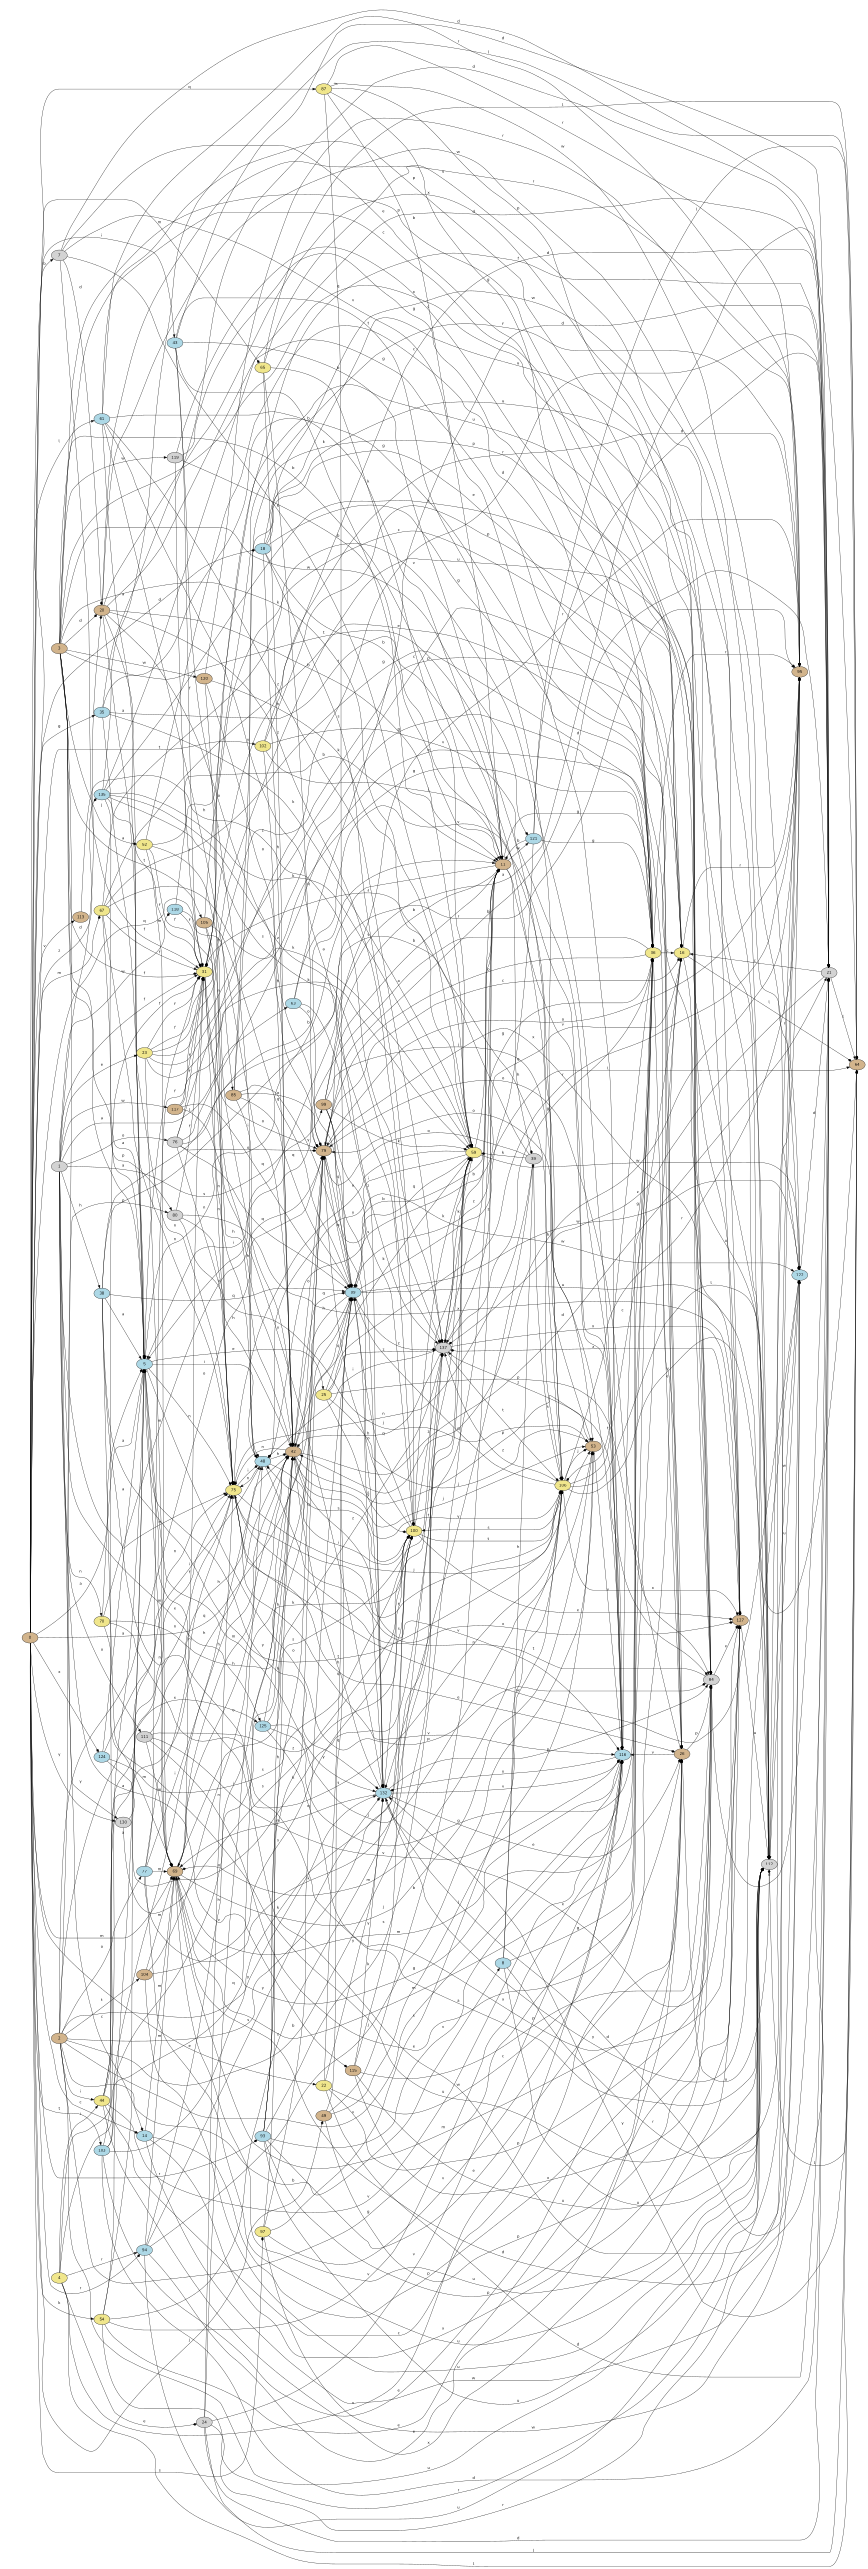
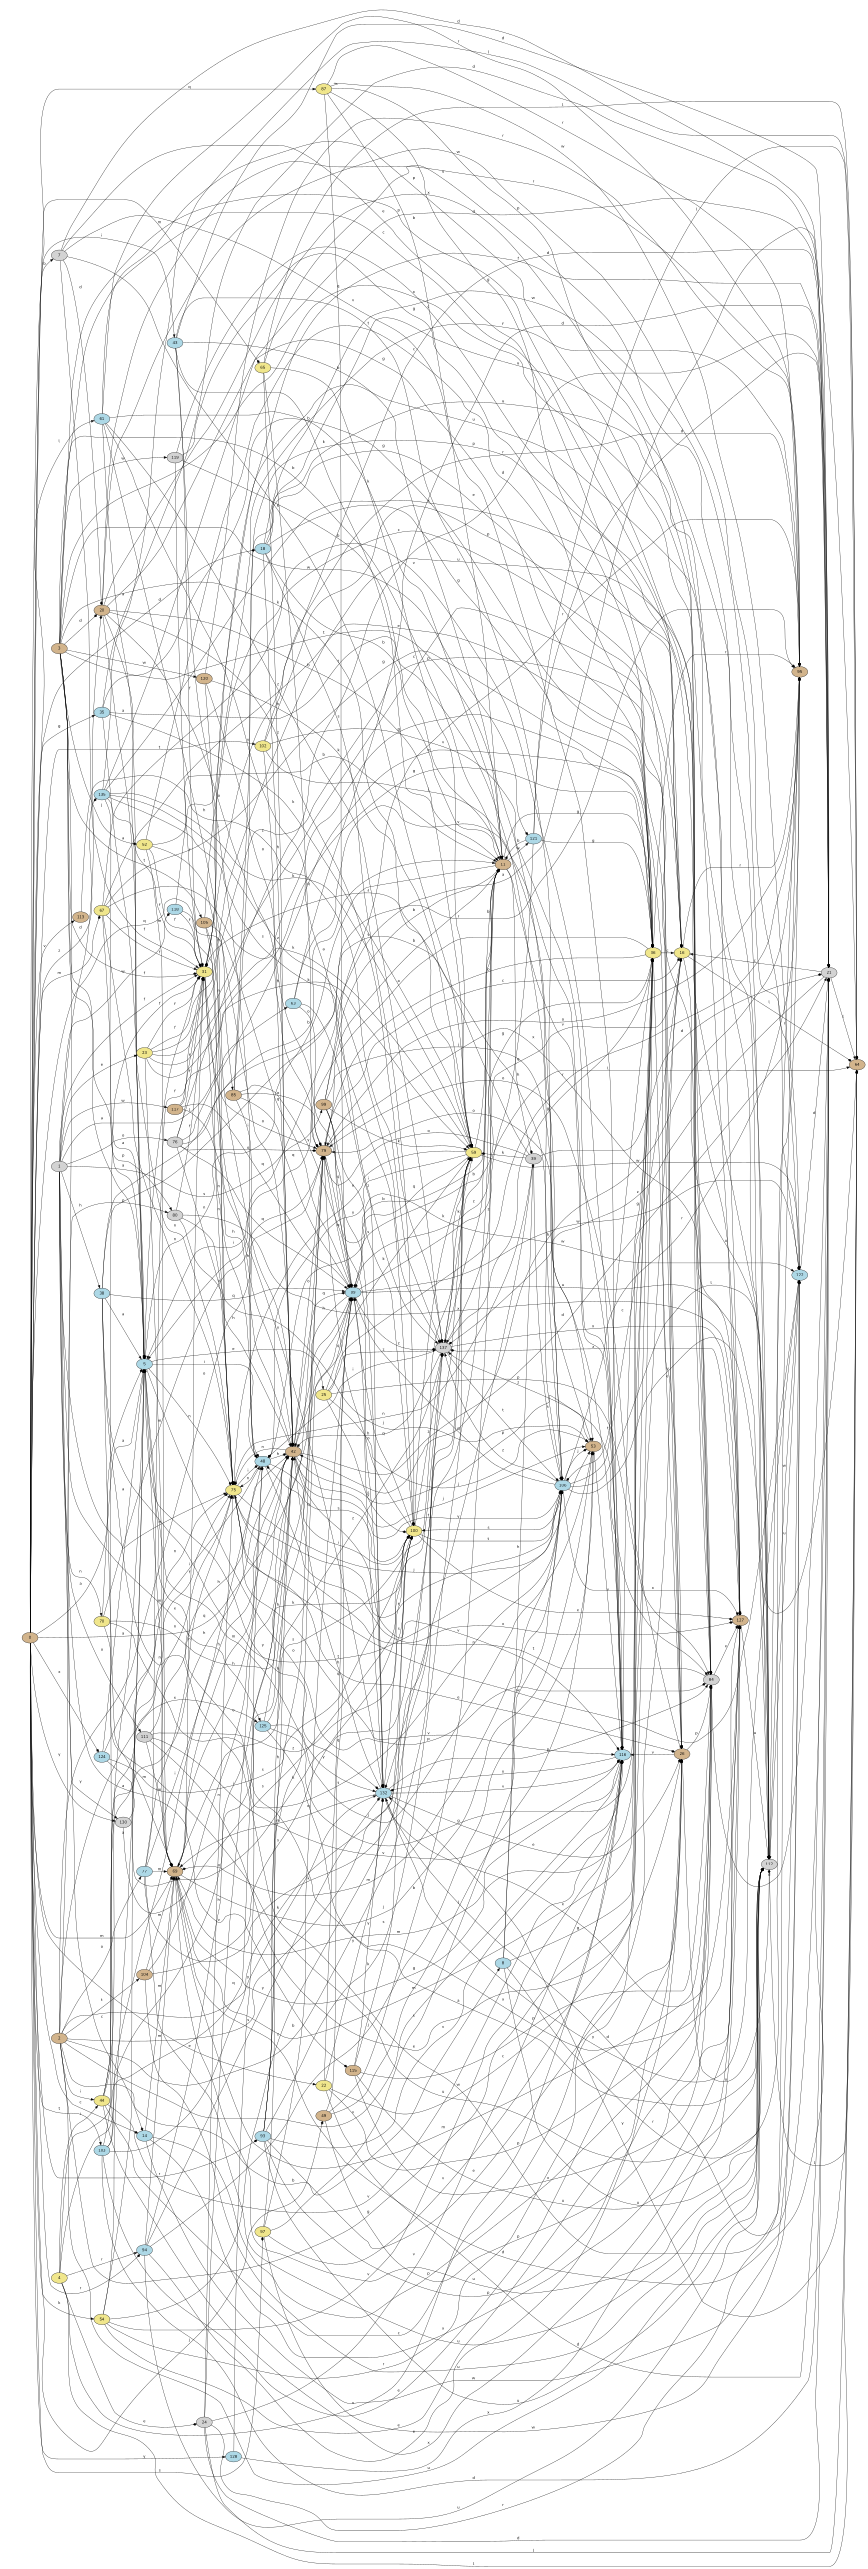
  strict digraph {
    fontname=Nunito
    rankdir=LR
    node [fillcolor=lightblue fontname=Nunito style=filled]
    edge [arrowhead=diamond fontname=Nunito]
    0 [fillcolor=tan]
    5
    7 [fillcolor=lightgrey]
    14
    18
    22 [fillcolor=khaki]
    35
    43
    49 [fillcolor=tan]
    n10 [fillcolor=khaki label=54]
    61
    65 [fillcolor=khaki]
    67 [fillcolor=khaki]
    69 [fillcolor=tan]
    85 [fillcolor=tan]
    87 [fillcolor=khaki]
    89
    93
    94
    97 [fillcolor=khaki]
    102 [fillcolor=khaki]
    103
    113 [fillcolor=tan]
    124
+   128
    130 [fillcolor=lightgrey]
    135
    31 [fillcolor=khaki]
    75 [fillcolor=khaki]
    84 [fillcolor=lightgrey]
    48
    25 [fillcolor=khaki]
    53 [fillcolor=tan]
    132
    20 [fillcolor=tan]
    59 [fillcolor=khaki]
    116
    21 [fillcolor=lightgrey]
    26 [fillcolor=tan]
    127 [fillcolor=tan]
    122
    11 [fillcolor=tan]
    36 [fillcolor=khaki]
    100 [fillcolor=khaki]
    112 [fillcolor=lightgrey]
    42 [fillcolor=tan]
    16 [fillcolor=khaki]
-   106 [fillcolor=khaki]
+   106
    95 [fillcolor=tan]
    137 [fillcolor=lightgrey]
    64 [fillcolor=tan]
    79 [fillcolor=tan]
    1 [fillcolor=lightgrey]
    23 [fillcolor=khaki]
    38
    63
    70 [fillcolor=khaki]
    76 [fillcolor=lightgrey]
    99 [fillcolor=tan]
    111 [fillcolor=lightgrey]
    115 [fillcolor=tan]
    117 [fillcolor=tan]
    118
    125
    2 [fillcolor=tan]
    8
    44 [fillcolor=khaki]
    77
    80 [fillcolor=lightgrey]
    104 [fillcolor=tan]
    39 [fillcolor=lightgrey]
    121
    3 [fillcolor=tan]
    52 [fillcolor=khaki]
    105 [fillcolor=tan]
    119 [fillcolor=lightgrey]
    120 [fillcolor=tan]
    4 [fillcolor=khaki]
    24 [fillcolor=lightgrey]
    0 -> 5 [label=a]
    0 -> 7 [arrowhead=normal label=b]
    0 -> 14 [label=c]
    0 -> 18 [label=d]
    0 -> 22 [arrowhead=normal label=e]
    0 -> 35 [arrowhead=normal label=g]
    0 -> 43 [arrowhead=normal label=i]
    0 -> 49 [label=j]
    0 -> n10 [arrowhead=normal label=k]
    0 -> 61 [arrowhead=normal label=l]
    0 -> 65 [label=m]
    0 -> 67 [label=m]
    0 -> 69 [label=m]
    0 -> 85 [arrowhead=normal label=q]
    0 -> 87 [arrowhead=normal label=q]
    0 -> 89 [label=q]
    0 -> 93 [label=r]
    0 -> 94 [label=r]
    0 -> 97 [label=s]
    0 -> 102 [arrowhead=normal label=t]
    0 -> 103 [arrowhead=normal label=t]
    0 -> 113 [arrowhead=normal label=v]
    0 -> 124 [label=x]
+   0 -> 128 [arrowhead=normal label=y]
    0 -> 130 [arrowhead=normal label=y]
    0 -> 135 [label=z]
    5 -> 69 [label=m]
    5 -> 31 [arrowhead=normal label=f]
    5 -> 75 [label=n]
    5 -> 84 [label=p]
    5 -> 48 [label=i]
    5 -> 25 [arrowhead=normal label=e]
    5 -> 53 [label=j]
    5 -> 132 [label=y]
    7 -> 31 [arrowhead=normal label=f]
    7 -> 20 [label=d]
    7 -> 59 [label=k]
    7 -> 116 [label=v]
    7 -> 21 [label=d]
    7 -> 26 [label=e]
    14 -> 69 [label=m]
    14 -> 84 [label=p]
    14 -> 127 [label=x]
    14 -> 122 [arrowhead=normal label=w]
    18 -> 26 [label=e]
    18 -> 122 [label=w]
    18 -> 11 [arrowhead=normal label=b]
    18 -> 36 [label=g]
    18 -> 100 [label=s]
    18 -> 112 [label=u]
    18 -> 42 [arrowhead=normal label=h]
    22 -> 89 [label=q]
    22 -> 84 [arrowhead=normal label=p]
    22 -> 132 [arrowhead=normal label=y]
    22 -> 21 [arrowhead=normal label=d]
    22 -> 16 [label=c]
    35 -> 5 [arrowhead=normal label=a]
    35 -> 59 [arrowhead=normal label=k]
    35 -> 21 [label=d]
    35 -> 36 [label=g]
    35 -> 106 [arrowhead=normal label=t]
    43 -> 31 [label=f]
    43 -> 48 [arrowhead=normal label=i]
    43 -> 59 [label=k]
    43 -> 21 [label=d]
    43 -> 11 [arrowhead=normal label=b]
    43 -> 106 [label=t]
    49 -> 89 [arrowhead=normal label=q]
    49 -> 84 [arrowhead=normal label=p]
    49 -> 53 [arrowhead=normal label=j]
    49 -> 11 [arrowhead=normal label=b]
    n10 -> 5 [label=a]
    n10 -> 75 [label=n]
    n10 -> 116 [arrowhead=normal label=v]
    n10 -> 26 [label=e]
-   n10 -> 95 [arrowhead=normal label=r]
+   n10 -> 36 [arrowhead=normal label=r]
    n10 -> 137 [label=z]
    61 -> 5 [label=a]
    61 -> 84 [label=p]
    61 -> 132 [arrowhead=normal label=y]
    61 -> 11 [arrowhead=normal label=b]
    61 -> 42 [label=h]
    61 -> 95 [arrowhead=normal label=r]
    61 -> 137 [label=z]
    65 -> 89 [arrowhead=normal label=q]
    65 -> 59 [label=k]
    65 -> 42 [arrowhead=normal label=h]
    65 -> 95 [arrowhead=normal label=r]
    65 -> 64 [label=l]
    67 -> 5 [arrowhead=normal label=a]
    67 -> 31 [arrowhead=normal label=f]
    67 -> 75 [arrowhead=normal label=n]
    67 -> 59 [arrowhead=normal label=k]
    67 -> 26 [arrowhead=normal label=e]
    67 -> 36 [label=g]
    67 -> 16 [label=c]
    69 -> 31 [arrowhead=normal label=f]
    69 -> 53 [label=j]
    69 -> 21 [label=d]
    69 -> 36 [arrowhead=normal label=g]
    69 -> 100 [label=s]
    69 -> 112 [label=u]
    69 -> 42 [arrowhead=normal label=h]
    85 -> 89 [label=q]
    85 -> 84 [arrowhead=normal label=p]
    85 -> 48 [label=i]
    85 -> 132 [label=y]
    85 -> 112 [arrowhead=normal label=u]
    85 -> 79 [arrowhead=normal label=o]
    87 -> 89 [label=q]
    87 -> 84 [arrowhead=normal label=p]
    87 -> 122 [arrowhead=normal label=w]
    87 -> 11 [arrowhead=normal label=b]
    87 -> 36 [label=g]
    87 -> 95 [arrowhead=normal label=r]
    89 -> 132 [label=y]
    89 -> 122 [label=w]
    89 -> 36 [label=g]
    89 -> 112 [label=u]
    89 -> 42 [label=h]
    89 -> 137 [label=z]
    89 -> 64 [arrowhead=normal label=l]
    93 -> 89 [label=q]
    93 -> 84 [label=p]
    93 -> 59 [arrowhead=normal label=k]
    93 -> 116 [label=v]
    93 -> 26 [arrowhead=normal label=e]
    93 -> 112 [label=u]
    93 -> 42 [arrowhead=normal label=h]
    93 -> 79 [label=o]
    94 -> 69 [label=m]
    94 -> 53 [label=j]
    94 -> 132 [label=y]
    94 -> 26 [label=e]
    94 -> 112 [label=u]
    94 -> 42 [arrowhead=normal label=h]
    97 -> 89 [label=q]
    97 -> 116 [arrowhead=normal label=v]
    97 -> 122 [arrowhead=normal label=w]
    97 -> 42 [arrowhead=normal label=h]
    97 -> 106 [label=t]
    102 -> 84 [label=p]
    102 -> 53 [arrowhead=normal label=j]
    102 -> 116 [label=v]
    102 -> 21 [arrowhead=normal label=d]
    102 -> 42 [label=h]
    103 -> 5 [label=a]
    103 -> 89 [arrowhead=normal label=q]
    103 -> 132 [arrowhead=normal label=y]
    103 -> 21 [label=d]
    103 -> 26 [arrowhead=normal label=e]
    103 -> 79 [label=o]
    113 -> 137 [label=z]
    124 -> 5 [arrowhead=normal label=a]
    124 -> 48 [arrowhead=normal label=i]
    124 -> 59 [arrowhead=normal label=k]
    124 -> 100 [arrowhead=normal label=s]
+   128 -> 48 [label=i]
+   128 -> 127 [label=x]
    130 -> 100 [arrowhead=normal label=s]
    130 -> 42 [arrowhead=normal label=h]
    135 -> 5 [arrowhead=normal label=a]
    135 -> 75 [label=n]
    135 -> 59 [arrowhead=normal label=k]
    135 -> 21 [arrowhead=normal label=d]
    135 -> 127 [label=x]
    135 -> 100 [label=s]
    135 -> 137 [label=z]
    135 -> 64 [arrowhead=normal label=l]
    31 -> 75 [label=n]
    31 -> 48 [arrowhead=normal label=i]
    31 -> 95 [arrowhead=normal label=r]
    31 -> 79 [arrowhead=normal label=o]
    75 -> 48 [label=i]
    75 -> 53 [arrowhead=normal label=j]
    75 -> 116 [arrowhead=normal label=v]
    75 -> 26 [label=e]
    75 -> 122 [label=w]
    75 -> 106 [arrowhead=normal label=t]
    84 -> 69 [arrowhead=normal label=m]
    84 -> 75 [arrowhead=normal label=n]
    84 -> 21 [arrowhead=normal label=d]
    84 -> 127 [label=x]
    48 -> 75 [arrowhead=normal label=n]
    48 -> 127 [label=x]
    48 -> 11 [label=b]
    48 -> 100 [label=s]
    48 -> 42 [label=h]
    25 -> 89 [label=q]
    25 -> 84 [arrowhead=normal label=p]
    25 -> 53 [arrowhead=normal label=j]
    25 -> 100 [label=s]
    25 -> 95 [label=r]
    25 -> 137 [arrowhead=normal label=z]
    53 -> 116 [label=v]
    53 -> 137 [arrowhead=normal label=z]
    132 -> 69 [arrowhead=normal label=m]
    132 -> 84 [arrowhead=normal label=p]
    132 -> 116 [label=v]
    132 -> 21 [label=d]
    132 -> 26 [label=e]
    132 -> 127 [arrowhead=normal label=x]
    132 -> 100 [label=s]
    132 -> 42 [arrowhead=normal label=h]
    20 -> 5 [label=a]
    20 -> 31 [label=f]
    20 -> 127 [label=x]
    20 -> 122 [arrowhead=normal label=w]
    20 -> 11 [label=b]
    20 -> 36 [label=g]
    20 -> 112 [label=u]
    20 -> 137 [label=z]
    20 -> 79 [label=o]
    59 -> 89 [label=q]
    59 -> 75 [arrowhead=normal label=n]
    59 -> 48 [label=i]
    59 -> 122 [arrowhead=normal label=w]
    59 -> 11 [label=b]
    116 -> 69 [arrowhead=normal label=m]
    116 -> 132 [label=y]
    116 -> 36 [label=g]
    116 -> 79 [arrowhead=normal label=o]
    21 -> 31 [label=f]
    21 -> 16 [arrowhead=normal label=c]
    21 -> 137 [label=z]
    21 -> 64 [arrowhead=normal label=l]
    26 -> 84 [label=p]
    26 -> 116 [arrowhead=normal label=v]
    26 -> 112 [label=u]
    26 -> 79 [arrowhead=normal label=o]
    127 -> 112 [arrowhead=normal label=u]
    127 -> 137 [label=z]
    122 -> 132 [arrowhead=normal label=y]
    122 -> 21 [label=d]
    122 -> 112 [arrowhead=normal label=u]
    11 -> 5 [arrowhead=normal label=a]
    11 -> 116 [label=v]
    11 -> 36 [arrowhead=normal label=g]
    11 -> 137 [label=z]
    11 -> 39 [label=h]
    11 -> 121 [arrowhead=normal label=w]
    36 -> 5 [arrowhead=normal label=a]
    36 -> 69 [arrowhead=normal label=m]
    36 -> 26 [label=e]
    36 -> 16 [arrowhead=normal label=c]
    36 -> 106 [label=t]
    36 -> 95 [arrowhead=normal label=r]
    36 -> 79 [arrowhead=normal label=o]
    100 -> 89 [label=q]
    100 -> 48 [label=i]
    100 -> 59 [arrowhead=normal label=k]
    100 -> 127 [label=x]
    100 -> 106 [label=t]
    100 -> 137 [label=z]
    100 -> 79 [arrowhead=normal label=o]
    112 -> 5 [label=a]
    112 -> 122 [label=w]
    112 -> 95 [arrowhead=normal label=r]
    112 -> 64 [arrowhead=normal label=l]
    42 -> 69 [arrowhead=normal label=m]
    42 -> 89 [label=q]
    42 -> 75 [label=n]
    42 -> 84 [label=p]
    42 -> 53 [arrowhead=normal label=j]
    42 -> 59 [label=k]
    42 -> 116 [label=v]
    42 -> 21 [arrowhead=normal label=d]
    42 -> 106 [label=t]
    42 -> 79 [label=o]
    16 -> 89 [label=q]
    16 -> 112 [label=u]
    16 -> 95 [label=r]
    16 -> 64 [label=l]
    106 -> 69 [label=m]
    106 -> 89 [arrowhead=normal label=q]
    106 -> 53 [label=j]
    106 -> 127 [label=x]
    106 -> 100 [arrowhead=normal label=s]
    106 -> 112 [label=u]
    106 -> 16 [arrowhead=normal label=c]
    106 -> 95 [arrowhead=normal label=r]
    106 -> 137 [arrowhead=normal label=z]
    106 -> 64 [arrowhead=normal label=l]
    95 -> 31 [label=f]
    95 -> 42 [arrowhead=normal label=h]
    95 -> 79 [arrowhead=normal label=o]
    137 -> 48 [label=i]
    137 -> 59 [arrowhead=normal label=k]
    137 -> 127 [arrowhead=normal label=x]
    137 -> 11 [arrowhead=normal label=b]
    137 -> 36 [label=g]
    137 -> 42 [label=h]
    137 -> 106 [label=t]
    64 -> 5 [arrowhead=normal label=a]
    64 -> 132 [arrowhead=normal label=y]
    79 -> 89 [arrowhead=normal label=q]
    79 -> 127 [arrowhead=normal label=x]
    79 -> 122 [arrowhead=normal label=w]
    79 -> 11 [label=b]
    79 -> 16 [label=c]
    1 -> 130 [arrowhead=normal label=y]
    1 -> 31 [arrowhead=normal label=f]
    1 -> 75 [arrowhead=normal label=n]
    1 -> 20 [label=d]
    1 -> 23 [arrowhead=normal label=e]
    1 -> 38 [arrowhead=normal label=h]
    1 -> 63 [arrowhead=normal label=l]
    1 -> 70 [arrowhead=normal label=n]
    1 -> 76 [arrowhead=normal label=o]
    1 -> 99 [arrowhead=normal label=s]
    1 -> 111 [arrowhead=normal label=u]
    1 -> 115 [label=v]
    1 -> 117 [arrowhead=normal label=w]
    1 -> 118 [label=w]
    1 -> 125 [arrowhead=normal label=x]
    23 -> 69 [arrowhead=normal label=m]
    23 -> 31 [label=f]
    23 -> 84 [arrowhead=normal label=p]
    23 -> 59 [arrowhead=normal label=k]
    23 -> 36 [label=g]
    23 -> 112 [label=u]
    23 -> 16 [label=c]
    38 -> 5 [arrowhead=normal label=a]
    38 -> 69 [label=m]
    38 -> 89 [arrowhead=normal label=q]
    38 -> 122 [label=w]
    38 -> 11 [arrowhead=normal label=b]
    38 -> 106 [arrowhead=normal label=t]
    38 -> 95 [arrowhead=normal label=r]
    63 -> 116 [arrowhead=normal label=v]
    63 -> 21 [arrowhead=normal label=d]
    63 -> 137 [arrowhead=normal label=z]
    63 -> 79 [label=o]
    70 -> 5 [label=a]
    70 -> 59 [label=k]
    70 -> 112 [label=u]
    70 -> 106 [arrowhead=normal label=t]
    70 -> 79 [label=o]
    76 -> 89 [arrowhead=normal label=q]
    76 -> 31 [arrowhead=normal label=f]
    76 -> 75 [label=n]
    76 -> 21 [arrowhead=normal label=d]
    76 -> 26 [arrowhead=normal label=e]
    76 -> 106 [label=t]
    76 -> 79 [label=o]
    99 -> 89 [label=q]
    99 -> 53 [label=j]
    99 -> 132 [arrowhead=normal label=y]
    99 -> 59 [label=k]
    99 -> 11 [arrowhead=normal label=b]
    99 -> 100 [label=s]
    99 -> 95 [arrowhead=normal label=r]
    111 -> 69 [arrowhead=normal label=m]
    111 -> 116 [label=v]
    111 -> 26 [label=e]
    111 -> 42 [label=h]
    111 -> 137 [label=z]
    115 -> 84 [arrowhead=normal label=p]
    115 -> 132 [label=y]
    115 -> 127 [label=x]
    115 -> 100 [arrowhead=normal label=s]
    115 -> 112 [label=u]
    117 -> 89 [label=q]
    117 -> 31 [label=f]
    117 -> 132 [label=y]
    117 -> 36 [label=g]
    118 -> 31 [label=f]
    118 -> 112 [label=u]
    118 -> 42 [label=h]
    125 -> 132 [arrowhead=normal label=y]
    125 -> 127 [arrowhead=normal label=x]
    125 -> 36 [arrowhead=normal label=g]
    125 -> 42 [label=h]
    125 -> 137 [label=z]
    2 -> 59 [arrowhead=normal label=k]
    2 -> 116 [arrowhead=normal label=v]
    2 -> 11 [label=b]
    2 -> 36 [arrowhead=normal label=g]
    2 -> 100 [label=s]
    2 -> 112 [arrowhead=normal label=u]
    2 -> 79 [arrowhead=normal label=o]
    2 -> 125 [arrowhead=normal label=x]
    2 -> 8 [arrowhead=normal label=b]
    2 -> 44 [arrowhead=normal label=i]
    2 -> 77 [arrowhead=normal label=o]
    2 -> 80 [arrowhead=normal label=p]
    2 -> 104 [arrowhead=normal label=t]
    8 -> 36 [arrowhead=normal label=g]
    8 -> 112 [arrowhead=normal label=u]
    8 -> 106 [label=t]
    8 -> 95 [label=r]
    8 -> 39 [label=h]
    44 -> 5 [arrowhead=normal label=a]
    44 -> 31 [arrowhead=normal label=f]
    44 -> 75 [label=n]
    44 -> 116 [label=v]
    44 -> 127 [arrowhead=normal label=x]
    44 -> 16 [label=c]
    77 -> 69 [arrowhead=normal label=m]
    77 -> 31 [label=f]
    77 -> 75 [label=n]
    77 -> 59 [label=k]
    77 -> 112 [arrowhead=normal label=u]
    77 -> 42 [arrowhead=normal label=h]
    80 -> 31 [arrowhead=normal label=f]
    80 -> 53 [arrowhead=normal label=j]
    80 -> 127 [label=x]
    80 -> 42 [arrowhead=normal label=h]
    104 -> 69 [arrowhead=normal label=m]
    104 -> 100 [arrowhead=normal label=s]
    104 -> 112 [arrowhead=normal label=u]
    104 -> 79 [arrowhead=normal label=o]
    39 -> 31 [label=f]
    39 -> 75 [label=n]
    39 -> 132 [label=y]
    39 -> 59 [label=k]
-   79 -> 21 [label=d]
+   39 -> 21 [label=d]
    39 -> 106 [label=t]
    39 -> 79 [label=o]
    121 -> 21 [label=d]
    121 -> 11 [label=b]
    121 -> 36 [label=g]
    121 -> 137 [arrowhead=normal label=z]
    121 -> 64 [label=l]
    3 -> 5 [arrowhead=normal label=a]
    3 -> 14 [label=c]
    3 -> 31 [label=f]
    3 -> 84 [label=p]
    3 -> 20 [label=d]
    3 -> 59 [arrowhead=normal label=k]
    3 -> 127 [label=x]
    3 -> 11 [label=b]
    3 -> 16 [label=c]
    3 -> 106 [label=t]
    3 -> 80 [arrowhead=normal label=p]
    3 -> 121 [label=w]
    3 -> 52 [label=j]
    3 -> 105 [arrowhead=normal label=t]
    3 -> 119 [arrowhead=normal label=w]
    3 -> 120 [arrowhead=normal label=w]
    52 -> 69 [arrowhead=normal label=m]
    52 -> 31 [arrowhead=normal label=f]
    52 -> 11 [arrowhead=normal label=b]
    52 -> 42 [label=h]
    52 -> 16 [arrowhead=normal label=c]
    105 -> 89 [label=q]
    105 -> 75 [label=n]
    105 -> 116 [label=v]
    105 -> 42 [label=h]
    119 -> 31 [arrowhead=normal label=f]
    119 -> 11 [arrowhead=normal label=b]
    119 -> 36 [arrowhead=normal label=g]
    119 -> 16 [label=c]
    120 -> 75 [label=n]
    120 -> 59 [label=k]
    120 -> 95 [label=r]
    120 -> 79 [label=o]
    4 -> 94 [arrowhead=normal label=r]
    4 -> 75 [arrowhead=normal label=n]
    4 -> 48 [arrowhead=normal label=i]
    4 -> 116 [label=v]
    4 -> 64 [label=l]
    4 -> 44 [arrowhead=normal label=i]
    4 -> 24 [label=e]
    24 -> 75 [arrowhead=normal label=n]
    24 -> 48 [arrowhead=normal label=i]
    24 -> 116 [arrowhead=normal label=v]
    24 -> 21 [label=d]
    24 -> 95 [arrowhead=normal label=r]
    24 -> 64 [arrowhead=normal label=l]
  }
